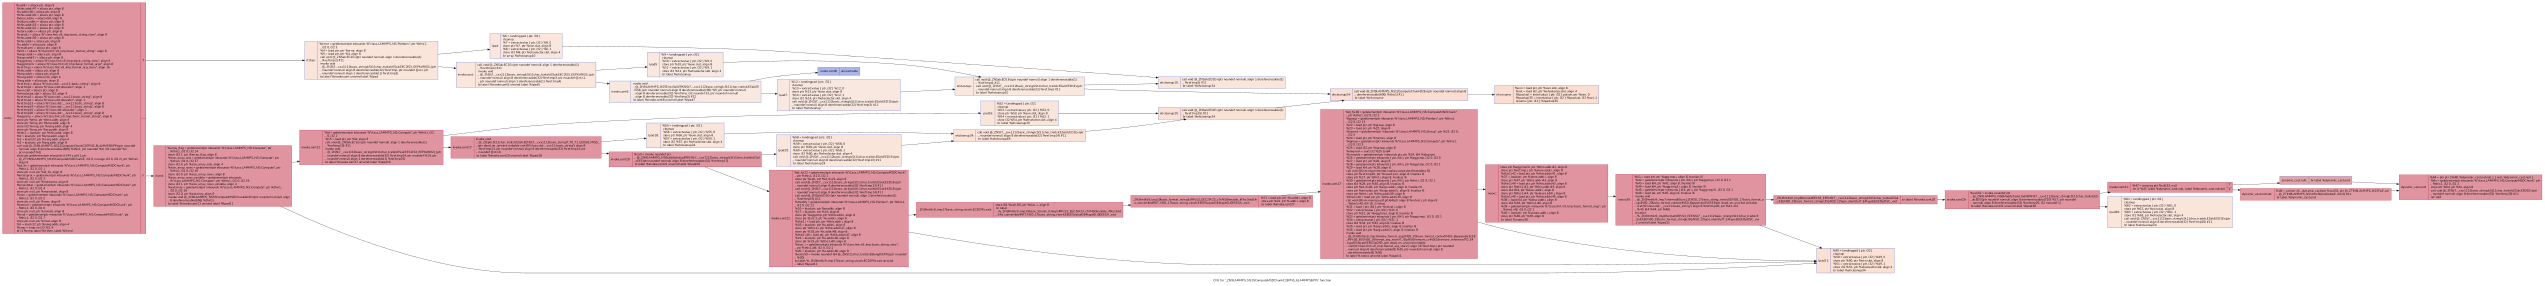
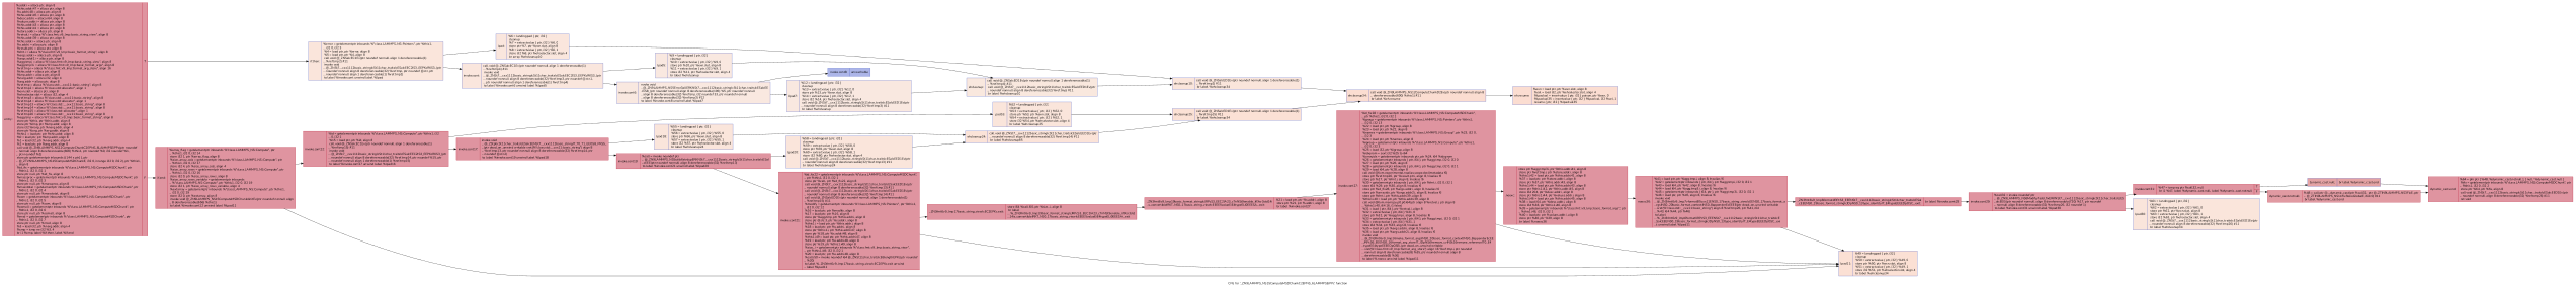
  digraph {
    fontname=Nunito
    label="CFG for '_ZN9LAMMPS_NS15ComputeMSDChunkC2EPNS_6LAMMPSEiPPc' function"
    rankdir=LR
    node [color="#3d50c3ff" fillcolor="#b70d2870" fontname=Nunito shape=record style=filled]
    edge [fontname=Nunito]
    n1 [color="#b70d28ff" label="{entry:\l|  %.addr.i = alloca ptr, align 8\l  %this.addr.i47 = alloca ptr, align 8\l  %s.addr.i48 = alloca ptr, align 8\l  %this.addr.i45 = alloca ptr, align 8\l  %desc.addr.i = alloca i64, align 8\l  %values.addr.i = alloca ptr, align 8\l  %this.addr.i43 = alloca ptr, align 8\l  %this.addr.i41 = alloca ptr, align 8\l  %store.addr.i = alloca ptr, align 8\l  %retval.i = alloca %\"class.fmt::v9_lmp::basic_string_view\", align 8\l  %this.addr.i39 = alloca ptr, align 8\l  %this.addr.i = alloca ptr, align 8\l  %s.addr.i = alloca ptr, align 8\l  %result.ptr.i = alloca ptr, align 8\l  %fmt.i = alloca %\"class.fmt::v9_lmp::basic_format_string\", align 8\l  %args.addr.i = alloca ptr, align 8\l  %args.addr2.i = alloca ptr, align 8\l  %agg.tmp.i = alloca %\"class.fmt::v9_lmp::basic_string_view\", align 8\l  %agg.tmp3.i = alloca %\"class.fmt::v9_lmp::basic_format_args\", align 8\l  %ref.tmp.i = alloca %\"class.fmt::v9_lmp::format_arg_store\", align 16\l  %this.addr = alloca ptr, align 8\l  %lmp.addr = alloca ptr, align 8\l  %narg.addr = alloca i32, align 4\l  %arg.addr = alloca ptr, align 8\l  %ref.tmp = alloca %\"class.std::__cxx11::basic_string\", align 8\l  %ref.tmp2 = alloca %\"class.std::allocator\", align 1\l  %exn.slot = alloca ptr, align 8\l  %ehselector.slot = alloca i32, align 4\l  %ref.tmp3 = alloca %\"class.std::__cxx11::basic_string\", align 8\l  %ref.tmp4 = alloca %\"class.std::allocator\", align 1\l  %ref.tmp13 = alloca %\"class.std::__cxx11::basic_string\", align 8\l  %ref.tmp14 = alloca %\"class.std::__cxx11::basic_string\", align 8\l  %ref.tmp15 = alloca %\"class.std::allocator\", align 1\l  %ref.tmp26 = alloca %\"class.std::__cxx11::basic_string\", align 8\l  %agg.tmp = alloca %\"class.fmt::v9_lmp::basic_format_string\", align 8\l  store ptr %this, ptr %this.addr, align 8\l  store ptr %lmp, ptr %lmp.addr, align 8\l  store i32 %narg, ptr %narg.addr, align 4\l  store ptr %arg, ptr %arg.addr, align 8\l  %this1 = load ptr, ptr %this.addr, align 8\l  %0 = load ptr, ptr %lmp.addr, align 8\l  %1 = load i32, ptr %narg.addr, align 4\l  %2 = load ptr, ptr %arg.addr, align 8\l  call void @_ZN9LAMMPS_NS12ComputeChunkC2EPNS_6LAMMPSEiPPc(ptr noundef\l... nonnull align 8 dereferenceable(600) %this1, ptr noundef %0, i32 noundef %1,\l... ptr noundef %2)\l  store ptr getelementptr inbounds (\{ [44 x ptr] \}, ptr\l... @_ZTVN9LAMMPS_NS15ComputeMSDChunkE, i32 0, inrange i32 0, i32 2), ptr %this1,\l... align 8\l  %id_fix = getelementptr inbounds %\"class.LAMMPS_NS::ComputeMSDChunk\", ptr\l... %this1, i32 0, i32 1\l  store ptr null, ptr %id_fix, align 8\l  %massproc = getelementptr inbounds %\"class.LAMMPS_NS::ComputeMSDChunk\", ptr\l... %this1, i32 0, i32 3\l  store ptr null, ptr %massproc, align 8\l  %masstotal = getelementptr inbounds %\"class.LAMMPS_NS::ComputeMSDChunk\", ptr\l... %this1, i32 0, i32 4\l  store ptr null, ptr %masstotal, align 8\l  %com = getelementptr inbounds %\"class.LAMMPS_NS::ComputeMSDChunk\", ptr\l... %this1, i32 0, i32 5\l  store ptr null, ptr %com, align 8\l  %comall = getelementptr inbounds %\"class.LAMMPS_NS::ComputeMSDChunk\", ptr\l... %this1, i32 0, i32 6\l  store ptr null, ptr %comall, align 8\l  %msd = getelementptr inbounds %\"class.LAMMPS_NS::ComputeMSDChunk\", ptr\l... %this1, i32 0, i32 7\l  store ptr null, ptr %msd, align 8\l  %3 = load i32, ptr %narg.addr, align 4\l  %cmp = icmp ne i32 %3, 4\l  br i1 %cmp, label %if.then, label %if.end\l|{<s0>T|<s1>F}}"]
    n2 [fillcolor="#f4c5ad70" label="{if.then:\l|  %error = getelementptr inbounds %\"class.LAMMPS_NS::Pointers\", ptr %this1,\l... i32 0, i32 3\l  %4 = load ptr, ptr %error, align 8\l  %5 = load ptr, ptr %4, align 8\l  call void @_ZNSaIcEC1Ev(ptr noundef nonnull align 1 dereferenceable(1)\l... %ref.tmp2) #11\l  invoke void\l... @_ZNSt7__cxx1112basic_stringIcSt11char_traitsIcESaIcEEC2IS3_EEPKcRKS3_(ptr\l... noundef nonnull align 8 dereferenceable(32) %ref.tmp, ptr noundef @.str, ptr\l... noundef nonnull align 1 dereferenceable(1) %ref.tmp2)\l          to label %invoke.cont unwind label %lpad\l}"]
    n3 [color="#b70d28ff" label="{if.end:\l|  %array_flag = getelementptr inbounds %\"class.LAMMPS_NS::Compute\", ptr\l... %this1, i32 0, i32 14\l  store i32 1, ptr %array_flag, align 8\l  %size_array_cols = getelementptr inbounds %\"class.LAMMPS_NS::Compute\", ptr\l... %this1, i32 0, i32 17\l  store i32 4, ptr %size_array_cols, align 4\l  %size_array_rows = getelementptr inbounds %\"class.LAMMPS_NS::Compute\", ptr\l... %this1, i32 0, i32 16\l  store i32 0, ptr %size_array_rows, align 8\l  %size_array_rows_variable = getelementptr inbounds\l... %\"class.LAMMPS_NS::Compute\", ptr %this1, i32 0, i32 19\l  store i32 1, ptr %size_array_rows_variable, align 4\l  %extarray = getelementptr inbounds %\"class.LAMMPS_NS::Compute\", ptr %this1,\l... i32 0, i32 29\l  store i32 0, ptr %extarray, align 8\l  invoke void @_ZN9LAMMPS_NS15ComputeMSDChunk4initEv(ptr noundef nonnull align\l... 8 dereferenceable(656) %this1)\l          to label %invoke.cont12 unwind label %lpad11\l}"]
    n4 [fillcolor="#f3c7b170" label="{invoke.cont:\l|  call void @_ZNSaIcEC1Ev(ptr noundef nonnull align 1 dereferenceable(1)\l... %ref.tmp4) #11\l  invoke void\l... @_ZNSt7__cxx1112basic_stringIcSt11char_traitsIcESaIcEEC2IS3_EEPKcRKS3_(ptr\l... noundef nonnull align 8 dereferenceable(32) %ref.tmp3, ptr noundef @.str.1,\l... ptr noundef nonnull align 1 dereferenceable(1) %ref.tmp4)\l          to label %invoke.cont6 unwind label %lpad5\l}"]
    n5 [fillcolor="#f3c7b170" label="{lpad:\l|  %6 = landingpad \{ ptr, i32 \}\l          cleanup\l  %7 = extractvalue \{ ptr, i32 \} %6, 0\l  store ptr %7, ptr %exn.slot, align 8\l  %8 = extractvalue \{ ptr, i32 \} %6, 1\l  store i32 %8, ptr %ehselector.slot, align 4\l  br array %ehcleanup10\l}"]
    n6 [color="#b70d28ff" label="{invoke.cont12:\l|  %id = getelementptr inbounds %\"class.LAMMPS_NS::Compute\", ptr %this1, i32\l... 0, i32 1\l  %15 = load ptr, ptr %id, align 8\l  call void @_ZNSaIcEC1Ev(ptr noundef nonnull align 1 dereferenceable(1)\l... %ref.tmp15) #11\l  invoke void\l... @_ZNSt7__cxx1112basic_stringIcSt11char_traitsIcESaIcEEC2IS3_EEPKcRKS3_(ptr\l... noundef nonnull align 8 dereferenceable(32) %ref.tmp14, ptr noundef %15, ptr\l... noundef nonnull align 1 dereferenceable(1) %ref.tmp15)\l          to label %invoke.cont17 unwind label %lpad16\l}"]
    n7 [fillcolor="#f7b99e70" label="{lpad11:\l|  %49 = landingpad \{ ptr, i32 \}\l          cleanup\l  %50 = extractvalue \{ ptr, i32 \} %49, 0\l  store ptr %50, ptr %exn.slot, align 8\l  %51 = extractvalue \{ ptr, i32 \} %49, 1\l  store i32 %51, ptr %ehselector.slot, align 4\l  br label %ehcleanup34\l}"]
    n8 [fillcolor="#f1ccb870" label="{invoke.cont6:\l|  invoke void\l... @_ZN9LAMMPS_NS5Error3allERKNSt7__cxx1112basic_stringIcSt11char_traitsIcESaIcEE\l...EiS8_(ptr noundef nonnull align 8 dereferenceable(196) %5, ptr noundef nonnull\l... align 8 dereferenceable(32) %ref.tmp, i32 noundef 33, ptr noundef nonnull\l... align 8 dereferenceable(32) %ref.tmp3) #12\l          to label %invoke.cont8 unwind label %lpad7\l}"]
    n9 [fillcolor="#f1ccb870" label="{lpad5:\l|  %9 = landingpad \{ ptr, i32 \}\l          cleanup\l  %10 = extractvalue \{ ptr, i32 \} %9, 0\l  store ptr %10, ptr %exn.slot, align 8\l  %11 = extractvalue \{ ptr, i32 \} %9, 1\l  store i32 %11, ptr %ehselector.slot, align 4\l  br label %ehcleanup\l}"]
    n10 [fillcolor="#f4c5ad70" label="{ehcleanup10:\l|  call void @_ZNSaIcED1Ev(ptr noundef nonnull align 1 dereferenceable(1)\l... %ref.tmp2) #11\l  br label %ehcleanup34\l}"]
    n11 [color="#b70d28ff" label="{invoke.cont17:\l|  invoke void\l... @_ZStplIcSt11char_traitsIcESaIcEENSt7__cxx1112basic_stringIT_T0_T1_EEOS8_PKS5_\l...(ptr dead_on_unwind writable sret(%\"class.std::__cxx11::basic_string\") align 8\l... %ref.tmp13, ptr noundef nonnull align 8 dereferenceable(32) %ref.tmp14, ptr\l... noundef @.str.2)\l          to label %invoke.cont19 unwind label %lpad18\l}"]
    n12 [fillcolor="#f4c5ad70" label="{lpad16:\l|  %52 = landingpad \{ ptr, i32 \}\l          cleanup\l  %53 = extractvalue \{ ptr, i32 \} %52, 0\l  store ptr %53, ptr %exn.slot, align 8\l  %54 = extractvalue \{ ptr, i32 \} %52, 1\l  store i32 %54, ptr %ehselector.slot, align 4\l  br label %ehcleanup25\l}"]
    n13 [fillcolor="#4358cb70" label="{invoke.cont8:\l|  unreachable\l}"]
    n14 [fillcolor="#f1ccb870" label="{lpad7:\l|  %12 = landingpad \{ ptr, i32 \}\l          cleanup\l  %13 = extractvalue \{ ptr, i32 \} %12, 0\l  store ptr %13, ptr %exn.slot, align 8\l  %14 = extractvalue \{ ptr, i32 \} %12, 1\l  store i32 %14, ptr %ehselector.slot, align 4\l  call void @_ZNSt7__cxx1112basic_stringIcSt11char_traitsIcESaIcEED1Ev(ptr\l... noundef nonnull align 8 dereferenceable(32) %ref.tmp3) #11\l  br label %ehcleanup\l}"]
    n15 [fillcolor="#f2cab570" label="{ehcleanup:\l|  call void @_ZNSaIcED1Ev(ptr noundef nonnull align 1 dereferenceable(1)\l... %ref.tmp4) #11\l  call void @_ZNSt7__cxx1112basic_stringIcSt11char_traitsIcESaIcEED1Ev(ptr\l... noundef nonnull align 8 dereferenceable(32) %ref.tmp) #11\l  br label %ehcleanup10\l}"]
    n16 [fillcolor="#f7b39670" label="{ehcleanup34:\l|  call void @_ZN9LAMMPS_NS12ComputeChunkD2Ev(ptr noundef nonnull align 8\l... dereferenceable(600) %this1) #11\l  br label %eh.resume\l}"]
    n17 [fillcolor="#f7b39670" label="{eh.resume:\l|  %exn = load ptr, ptr %exn.slot, align 8\l  %sel = load i32, ptr %ehselector.slot, align 4\l  %lpad.val = insertvalue \{ ptr, i32 \} poison, ptr %exn, 0\l  %lpad.val35 = insertvalue \{ ptr, i32 \} %lpad.val, i32 %sel, 1\l  resume \{ ptr, i32 \} %lpad.val35\l}"]
    n18 [color="#b70d28ff" label="{invoke.cont19:\l|  %call = invoke noundef ptr\l... @_ZN9LAMMPS_NS5utils6strdupERKNSt7__cxx1112basic_stringIcSt11char_traitsIcESaI\l...cEEE(ptr noundef nonnull align 8 dereferenceable(32) %ref.tmp13)\l          to label %invoke.cont21 unwind label %lpad20\l}"]
    n19 [fillcolor="#f4c5ad70" label="{lpad18:\l|  %55 = landingpad \{ ptr, i32 \}\l          cleanup\l  %56 = extractvalue \{ ptr, i32 \} %55, 0\l  store ptr %56, ptr %exn.slot, align 8\l  %57 = extractvalue \{ ptr, i32 \} %55, 1\l  store i32 %57, ptr %ehselector.slot, align 4\l  br label %ehcleanup24\l}"]
    n20 [fillcolor="#f7bca170" label="{ehcleanup25:\l|  call void @_ZNSaIcED1Ev(ptr noundef nonnull align 1 dereferenceable(1)\l... %ref.tmp15) #11\l  br label %ehcleanup34\l}"]
    n21 [color="#b70d28ff" label="{invoke.cont21:\l|  %id_fix22 = getelementptr inbounds %\"class.LAMMPS_NS::ComputeMSDChunk\",\l... ptr %this1, i32 0, i32 1\l  store ptr %call, ptr %id_fix22, align 8\l  call void @_ZNSt7__cxx1112basic_stringIcSt11char_traitsIcESaIcEED1Ev(ptr\l... noundef nonnull align 8 dereferenceable(32) %ref.tmp13) #11\l  call void @_ZNSt7__cxx1112basic_stringIcSt11char_traitsIcESaIcEED1Ev(ptr\l... noundef nonnull align 8 dereferenceable(32) %ref.tmp14) #11\l  call void @_ZNSaIcED1Ev(ptr noundef nonnull align 1 dereferenceable(1)\l... %ref.tmp15) #11\l  %modify = getelementptr inbounds %\"class.LAMMPS_NS::Pointers\", ptr %this1,\l... i32 0, i32 12\l  %16 = load ptr, ptr %modify, align 8\l  %17 = load ptr, ptr %16, align 8\l  store ptr %agg.tmp, ptr %this.addr.i, align 8\l  store ptr @.str.3, ptr %s.addr.i, align 8\l  %this1.i = load ptr, ptr %this.addr.i, align 8\l  %18 = load ptr, ptr %s.addr.i, align 8\l  store ptr %this1.i, ptr %this.addr.i47, align 8\l  store ptr %18, ptr %s.addr.i48, align 8\l  %this1.i49 = load ptr, ptr %this.addr.i47, align 8\l  %19 = load ptr, ptr %s.addr.i48, align 8\l  store ptr %19, ptr %this1.i49, align 8\l  %size_.i = getelementptr inbounds %\"class.fmt::v9_lmp::basic_string_view\",\l... ptr %this1.i49, i32 0, i32 1\l  %20 = load ptr, ptr %s.addr.i48, align 8\l  %call.i50 = invoke noundef i64 @_ZNSt11char_traitsIcE6lengthEPKc(ptr noundef\l... %20)\l          to label %_ZN3fmt6v9_lmp17basic_string_viewIcEC2EPKc.exit unwind\l... label %lpad11\l}"]
    n22 [fillcolor="#f4c5ad70" label="{lpad20:\l|  %58 = landingpad \{ ptr, i32 \}\l          cleanup\l  %59 = extractvalue \{ ptr, i32 \} %58, 0\l  store ptr %59, ptr %exn.slot, align 8\l  %60 = extractvalue \{ ptr, i32 \} %58, 1\l  store i32 %60, ptr %ehselector.slot, align 4\l  call void @_ZNSt7__cxx1112basic_stringIcSt11char_traitsIcESaIcEED1Ev(ptr\l... noundef nonnull align 8 dereferenceable(32) %ref.tmp13) #11\l  br label %ehcleanup24\l}"]
    n23 [fillcolor="#f6bfa670" label="{ehcleanup24:\l|  call void @_ZNSt7__cxx1112basic_stringIcSt11char_traitsIcESaIcEED1Ev(ptr\l... noundef nonnull align 8 dereferenceable(32) %ref.tmp14) #11\l  br label %ehcleanup85\l}"]
    n24 [color="#b70d28ff" label="{_ZN3fmt6v9_lmp17basic_string_viewIcEC2EPKc.exit:\l|  store i64 %call.i50, ptr %size_.i, align 8\l  br label\l... %_ZN3fmt6v9_lmp19basic_format_stringIcJRPcS3_EEC2IA23_cTnNSt9enable_ifIXsr3std\l...14is_convertibleIRKT_NS0_17basic_string_viewIcEEEE5valueEiE4typeELi0EEESA_.exit\l}"]
    n25 [color="#b70d28ff" label="{_ZN3fmt6v9_lmp19basic_format_stringIcJRPcS3_EEC2IA23_cTnNSt9enable_ifIXsr3std14i\l...s_convertibleIRKT_NS0_17basic_string_viewIcEEEE5valueEiE4typeELi0EEESA_.exit:\l|  %21 = load ptr, ptr %s.addr.i, align 8\l  store ptr %21, ptr %.addr.i, align 8\l  br label %invoke.cont27\l}"]
    n26 [color="#b70d28ff" label="{invoke.cont27:\l|  %id_fix28 = getelementptr inbounds %\"class.LAMMPS_NS::ComputeMSDChunk\",\l... ptr %this1, i32 0, i32 1\l  %group = getelementptr inbounds %\"class.LAMMPS_NS::Pointers\", ptr %this1,\l... i32 0, i32 13\l  %22 = load ptr, ptr %group, align 8\l  %23 = load ptr, ptr %22, align 8\l  %names = getelementptr inbounds %\"class.LAMMPS_NS::Group\", ptr %23, i32 0,\l... i32 3\l  %24 = load ptr, ptr %names, align 8\l  %igroup = getelementptr inbounds %\"class.LAMMPS_NS::Compute\", ptr %this1,\l... i32 0, i32 3\l  %25 = load i32, ptr %igroup, align 8\l  %idxprom = sext i32 %25 to i64\l  %arrayidx = getelementptr inbounds ptr, ptr %24, i64 %idxprom\l  %26 = getelementptr inbounds \{ ptr, i64 \}, ptr %agg.tmp, i32 0, i32 0\l  %27 = load ptr, ptr %26, align 8\l  %28 = getelementptr inbounds \{ ptr, i64 \}, ptr %agg.tmp, i32 0, i32 1\l  %29 = load i64, ptr %28, align 8\l  call void @llvm.experimental.noalias.scope.decl(metadata !6)\l  store ptr %ref.tmp26, ptr %result.ptr.i, align 8, !noalias !6\l  store ptr %27, ptr %fmt.i, align 8, !noalias !6\l  %30 = getelementptr inbounds \{ ptr, i64 \}, ptr %fmt.i, i32 0, i32 1\l  store i64 %29, ptr %30, align 8, !noalias !6\l  store ptr %id_fix28, ptr %args.addr.i, align 8, !noalias !6\l  store ptr %arrayidx, ptr %args.addr2.i, align 8, !noalias !6\l  store ptr %fmt.i, ptr %this.addr.i39, align 8\l  %this1.i40 = load ptr, ptr %this.addr.i39, align 8\l  call void @llvm.memcpy.p0.p0.i64(ptr align 8 %retval.i, ptr align 8\l... %this1.i40, i64 16, i1 false)\l  %31 = load \{ ptr, i64 \}, ptr %retval.i, align 8\l  %32 = extractvalue \{ ptr, i64 \} %31, 0\l  store ptr %32, ptr %agg.tmp.i, align 8, !noalias !6\l  %33 = getelementptr inbounds \{ ptr, i64 \}, ptr %agg.tmp.i, i32 0, i32 1\l  %34 = extractvalue \{ ptr, i64 \} %31, 1\l  store i64 %34, ptr %33, align 8, !noalias !6\l  %35 = load ptr, ptr %args.addr.i, align 8, !noalias !6\l  %36 = load ptr, ptr %args.addr2.i, align 8, !noalias !6\l  invoke void\l... @_ZN3fmt6v9_lmp16make_format_argsINS0_20basic_format_contextINS0_8appenderEcEE\l...JRPcS6_EEENS0_16format_arg_storeIT_JDpNSt9remove_cvINSt16remove_referenceIT0_E4\l...typeEE4typeEEEEDpOSB_(ptr dead_on_unwind writable\l... sret(%\"class.fmt::v9_lmp::format_arg_store\") align 16 %ref.tmp.i, ptr noundef\l... nonnull align 8 dereferenceable(8) %35, ptr noundef nonnull align 8\l... dereferenceable(8) %36)\l          to label %.noexc unwind label %lpad11\l}"]
    n27 [color="#b70d28ff" label="{.noexc:\l|  store ptr %agg.tmp3.i, ptr %this.addr.i41, align 8\l  store ptr %ref.tmp.i, ptr %store.addr.i, align 8\l  %this1.i42 = load ptr, ptr %this.addr.i41, align 8\l  %37 = load ptr, ptr %store.addr.i, align 8\l  store ptr %37, ptr %this.addr.i43, align 8\l  %this1.i44 = load ptr, ptr %this.addr.i43, align 8\l  store ptr %this1.i42, ptr %this.addr.i45, align 8\l  store i64 204, ptr %desc.addr.i, align 8\l  store ptr %this1.i44, ptr %values.addr.i, align 8\l  %this1.i46 = load ptr, ptr %this.addr.i45, align 8\l  %38 = load i64, ptr %desc.addr.i, align 8\l  store i64 %38, ptr %this1.i46, align 8\l  %39 = getelementptr inbounds %\"class.fmt::v9_lmp::basic_format_args\", ptr\l... %this1.i46, i32 0, i32 1\l  %40 = load ptr, ptr %values.addr.i, align 8\l  store ptr %40, ptr %39, align 8\l  br label %.noexc36\l}"]
    n28 [color="#b70d28ff" label="{.noexc36:\l|  %41 = load ptr, ptr %agg.tmp.i, align 8, !noalias !6\l  %42 = getelementptr inbounds \{ ptr, i64 \}, ptr %agg.tmp.i, i32 0, i32 1\l  %43 = load i64, ptr %42, align 8, !noalias !6\l  %44 = load i64, ptr %agg.tmp3.i, align 8, !noalias !6\l  %45 = getelementptr inbounds \{ i64, ptr \}, ptr %agg.tmp3.i, i32 0, i32 1\l  %46 = load ptr, ptr %45, align 8, !noalias !6\l  invoke void\l... @_ZN3fmt6v9_lmp7vformatB5cxx11ENS0_17basic_string_viewIcEENS0_17basic_format_a\l...rgsINS0_20basic_format_contextINS0_8appenderEcEEEE(ptr dead_on_unwind writable\l... sret(%\"class.std::__cxx11::basic_string\") align 8 %ref.tmp26, ptr %41, i64\l... %43, i64 %44, ptr %46)\l          to label\l... %_ZN3fmt6v9_lmp6formatIJRPcS3_EEENSt7__cxx1112basic_stringIcSt11char_traitsIcE\l...SaIcEEENS0_19basic_format_stringIcJDpNS0_13type_identityIT_E4typeEEEEDpOSC_.exi\l...t unwind label %lpad11\l}"]
    n29 [color="#b70d28ff" label="{_ZN3fmt6v9_lmp6formatIJRPcS3_EEENSt7__cxx1112basic_stringIcSt11char_traitsIcESaI\l...cEEENS0_19basic_format_stringIcJDpNS0_13type_identityIT_E4typeEEEEDpOSC_.exit:\l|  br label %invoke.cont29\l}"]
    n30 [color="#b70d28ff" label="{invoke.cont29:\l|  %call32 = invoke noundef ptr\l... @_ZN9LAMMPS_NS6Modify7add_fixERKNSt7__cxx1112basic_stringIcSt11char_traitsIcES\l...aIcEEEi(ptr noundef nonnull align 8 dereferenceable(720) %17, ptr noundef\l... nonnull align 8 dereferenceable(32) %ref.tmp26, i32 noundef 1)\l          to label %invoke.cont31 unwind label %lpad30\l}"]
    n31 [color="#b70d28ff" label="{invoke.cont31:\l|  %47 = icmp eq ptr %call32, null\l  br i1 %47, label %dynamic_cast.null, label %dynamic_cast.notnull\l|{<s0>T|<s1>F}}"]
    n32 [fillcolor="#f4c5ad70" label="{lpad30:\l|  %61 = landingpad \{ ptr, i32 \}\l          cleanup\l  %62 = extractvalue \{ ptr, i32 \} %61, 0\l  store ptr %62, ptr %exn.slot, align 8\l  %63 = extractvalue \{ ptr, i32 \} %61, 1\l  store i32 %63, ptr %ehselector.slot, align 4\l  call void @_ZNSt7__cxx1112basic_stringIcSt11char_traitsIcESaIcEED1Ev(ptr\l... noundef nonnull align 8 dereferenceable(32) %ref.tmp26) #11\l  br label %ehcleanup34\l}"]
    n33 [fillcolor="#c32e3170" label="{dynamic_cast.null:\l|  br label %dynamic_cast.end\l}"]
    n34 [color="#b70d28ff" fillcolor="#bb1b2c70" label="{dynamic_cast.notnull:\l|  %48 = call ptr @__dynamic_cast(ptr %call32, ptr @_ZTIN9LAMMPS_NS3FixE, ptr\l... @_ZTIN9LAMMPS_NS14FixStoreGlobalE, i64 0) #11\l  br label %dynamic_cast.end\l}"]
    n35 [color="#b70d28ff" label="{dynamic_cast.end:\l|  %64 = phi ptr [ %48, %dynamic_cast.notnull ], [ null, %dynamic_cast.null ]\l  %fix = getelementptr inbounds %\"class.LAMMPS_NS::ComputeMSDChunk\", ptr\l... %this1, i32 0, i32 2\l  store ptr %64, ptr %fix, align 8\l  call void @_ZNSt7__cxx1112basic_stringIcSt11char_traitsIcESaIcEED1Ev(ptr\l... noundef nonnull align 8 dereferenceable(32) %ref.tmp26) #11\l  ret void\l}"]
    n1 -> n2 [tailport=s0]
    n1 -> n3 [tailport=s1]
    n2 -> n4
    n2 -> n5
    n3 -> n6
    n3 -> n7
    n4 -> n8
    n4 -> n9
    n5 -> n10
    n6 -> n11
    n6 -> n12
    n8 -> n13
    n8 -> n14
    n9 -> n15
-   n15 -> n16
+   n10 -> n16
    n11 -> n18
    n11 -> n19
    n12 -> n20
    n14 -> n15
    n15 -> n10
    n16 -> n17
    n18 -> n21
    n18 -> n22
    n19 -> n23
    n20 -> n16
    n21 -> n7
    n21 -> n24
    n22 -> n23
    n23 -> n20
    n24 -> n25
    n25 -> n26
    n26 -> n7
    n26 -> n27
    n27 -> n28
    n28 -> n7
    n28 -> n29
    n29 -> n30
    n30 -> n31
    n30 -> n32
    n31 -> n33 [tailport=s0]
    n31 -> n34 [tailport=s1]
    n33 -> n35
    n34 -> n35
  }
